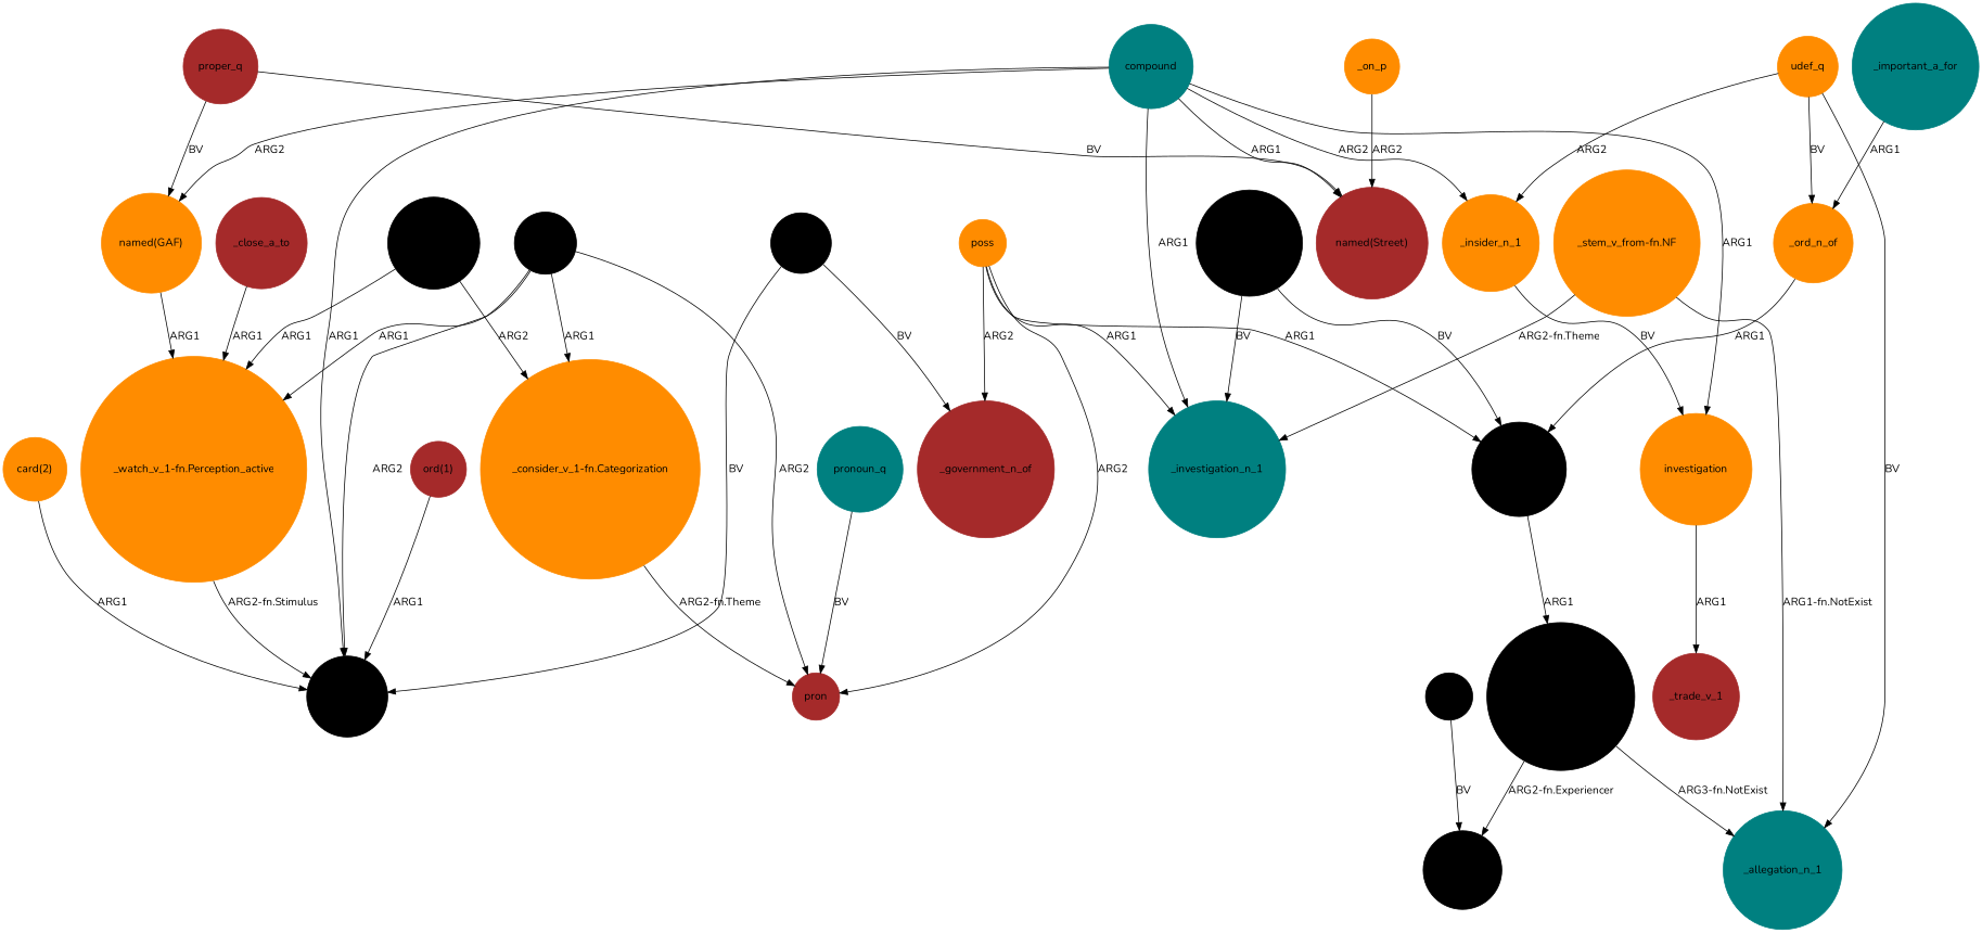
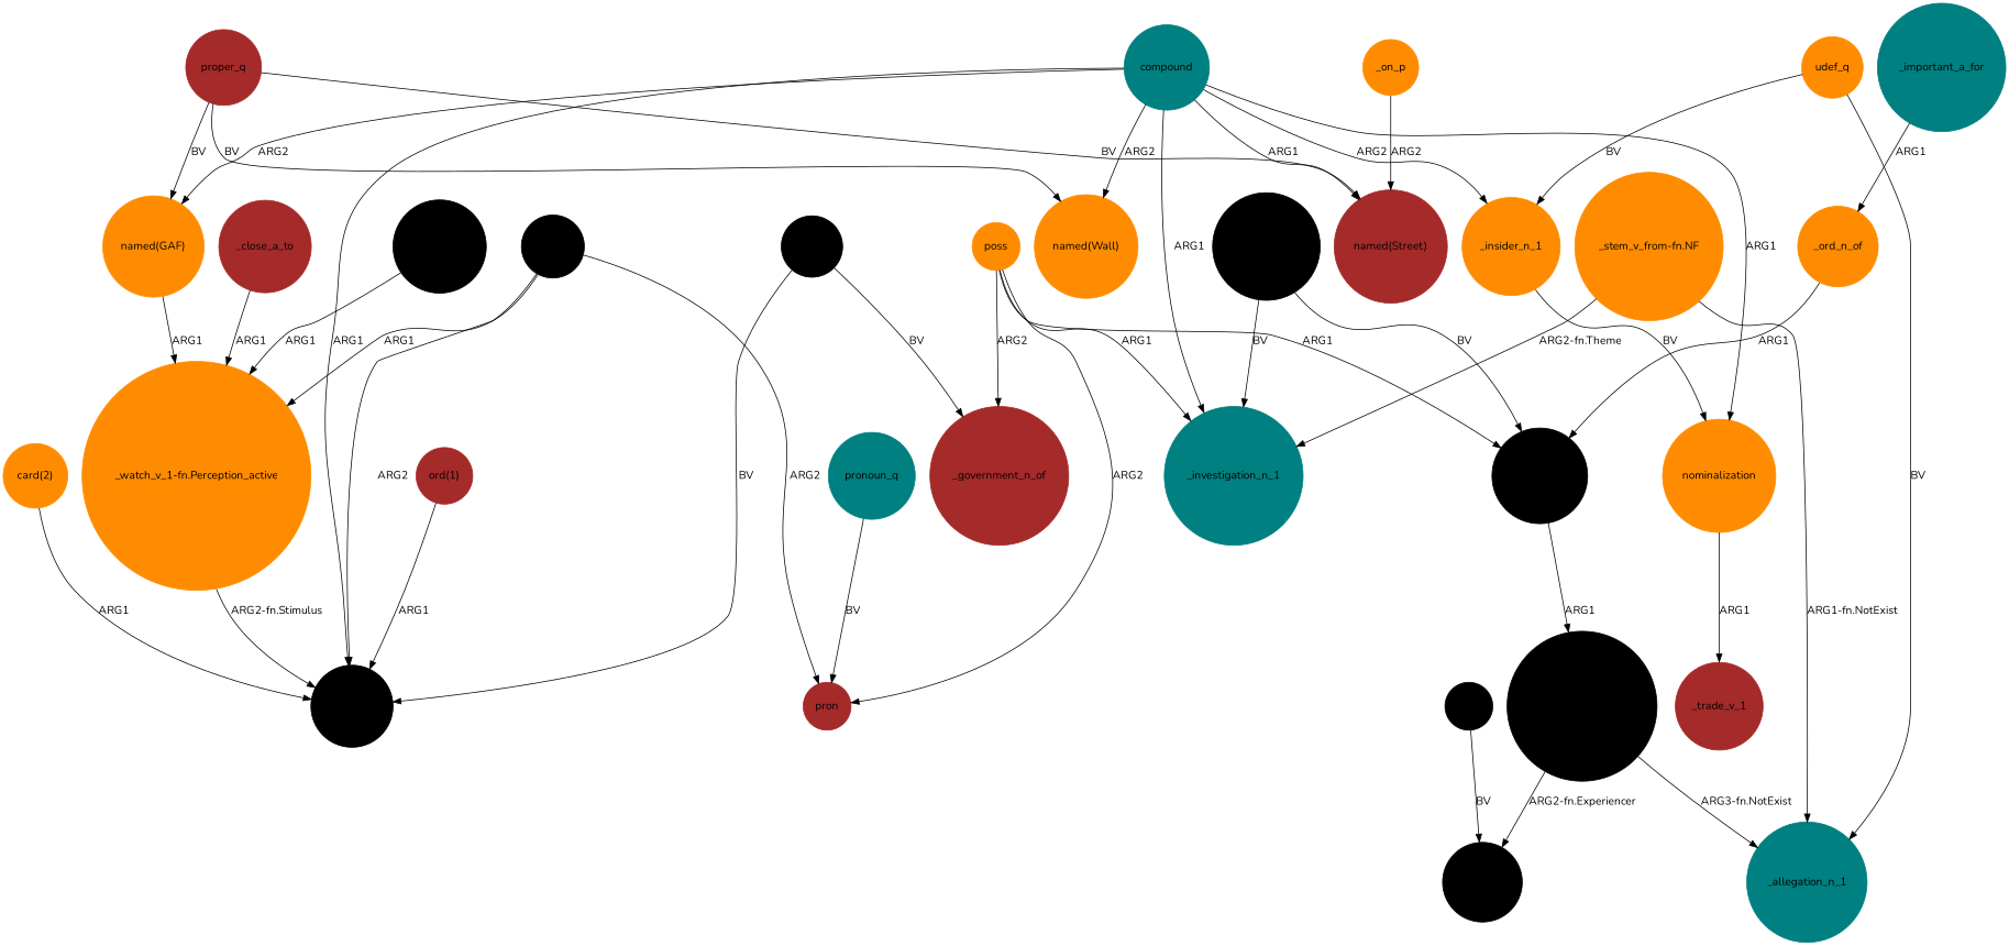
  digraph {
    fontname=Nunito
    node [color=darkorange fontname=Nunito shape=circle style=filled]
    edge [fontname=Nunito]
    compound [color=teal]
    "named(GAF)"
    _investigation_n_1 [color=teal]
    "named(Street)" [color=brown]
+   "named(Wall)"
    _trial_n_1 [color=black]
    _insider_n_1
-   nominalization [label=investigation]
+   nominalization
    "_watch_v_1-fn.Perception_active"
    _trade_v_1 [color=brown]
    pron [color=brown]
-   "_consider_v_1-fn.Categorization"
    n13 [label=_ord_n_of]
    _ability_n_1 [color=black]
    _important_a_for [color=teal]
    "_convince_v_of-fn.IN" [color=black]
    poss
    _government_n_of [color=brown]
    proper_q [color=brown]
    _the_q [color=black]
    parg_d [color=black]
    udef_q
    _allegation_n_1 [color=teal]
    "ord(1)" [color=brown]
    def_explicit_q [color=black]
    _on_p
    _jury_n_1 [color=black]
    pronoun_q [color=teal]
    _because_x [color=black]
    "_stem_v_from-fn.NF"
    _a_q [color=black]
    "card(2)"
    _close_a_to [color=brown]
    compound -> "named(GAF)" [label=ARG2]
    compound -> _investigation_n_1 [label=ARG1]
    compound -> "named(Street)" [label=ARG1]
+   compound -> "named(Wall)" [label=ARG2]
    compound -> _trial_n_1 [label=ARG1]
    compound -> _insider_n_1 [label=ARG2]
    compound -> nominalization [label=ARG1]
    "named(GAF)" -> "_watch_v_1-fn.Perception_active" [label=ARG1]
    _insider_n_1 -> nominalization [label=BV]
    nominalization -> _trade_v_1 [label=ARG1]
    "_watch_v_1-fn.Perception_active" -> _trial_n_1 [label="ARG2-fn.Stimulus"]
-   "_consider_v_1-fn.Categorization" -> pron [label="ARG2-fn.Theme"]
    n13 -> _ability_n_1 [label=ARG1]
    _ability_n_1 -> "_convince_v_of-fn.IN" [label=ARG1]
    _important_a_for -> n13 [label=ARG1]
    "_convince_v_of-fn.IN" -> _allegation_n_1 [label="ARG3-fn.NotExist"]
    "_convince_v_of-fn.IN" -> _jury_n_1 [label="ARG2-fn.Experiencer"]
    poss -> _investigation_n_1 [label=ARG1]
    poss -> pron [label=ARG2]
    poss -> _ability_n_1 [label=ARG1]
    poss -> _government_n_of [label=ARG2]
    proper_q -> "named(GAF)" [label=BV]
    proper_q -> "named(Street)" [label=BV]
+   proper_q -> "named(Wall)" [label=BV]
    _the_q -> _trial_n_1 [label=BV]
    _the_q -> _government_n_of [label=BV]
    parg_d -> _trial_n_1 [label=ARG2]
    parg_d -> "_watch_v_1-fn.Perception_active" [label=ARG1]
    parg_d -> pron [label=ARG2]
-   parg_d -> "_consider_v_1-fn.Categorization" [label=ARG1]
-   udef_q -> _insider_n_1 [label=ARG2]
-   udef_q -> n13 [label=BV]
+   udef_q -> _insider_n_1 [label=BV]
    udef_q -> _allegation_n_1 [label=BV]
    "ord(1)" -> _trial_n_1 [label=ARG1]
    def_explicit_q -> _investigation_n_1 [label=BV]
    def_explicit_q -> _ability_n_1 [label=BV]
    _on_p -> "named(Street)" [label=ARG2]
    pronoun_q -> pron [label=BV]
    _because_x -> "_watch_v_1-fn.Perception_active" [label=ARG1]
-   _because_x -> "_consider_v_1-fn.Categorization" [label=ARG2]
    "_stem_v_from-fn.NF" -> _investigation_n_1 [label="ARG2-fn.Theme"]
    "_stem_v_from-fn.NF" -> _allegation_n_1 [label="ARG1-fn.NotExist"]
    _a_q -> _jury_n_1 [label=BV]
    "card(2)" -> _trial_n_1 [label=ARG1]
    _close_a_to -> "_watch_v_1-fn.Perception_active" [label=ARG1]
  }
